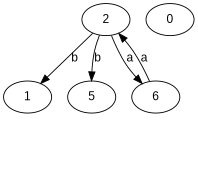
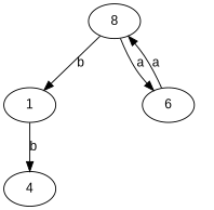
  strict digraph {
    fontname="Liberation Sans"
    node [fontname="Liberation Sans"]
    edge [fontname="Liberation Sans"]
    1
-   0
-   2
-   5
+   4
+   2 [label=8]
    6
+   1 -> 4 [label=b]
    2 -> 1 [label=b]
-   2 -> 5 [label=b]
    2 -> 6 [label=a]
    6 -> 2 [label=a]
  }
